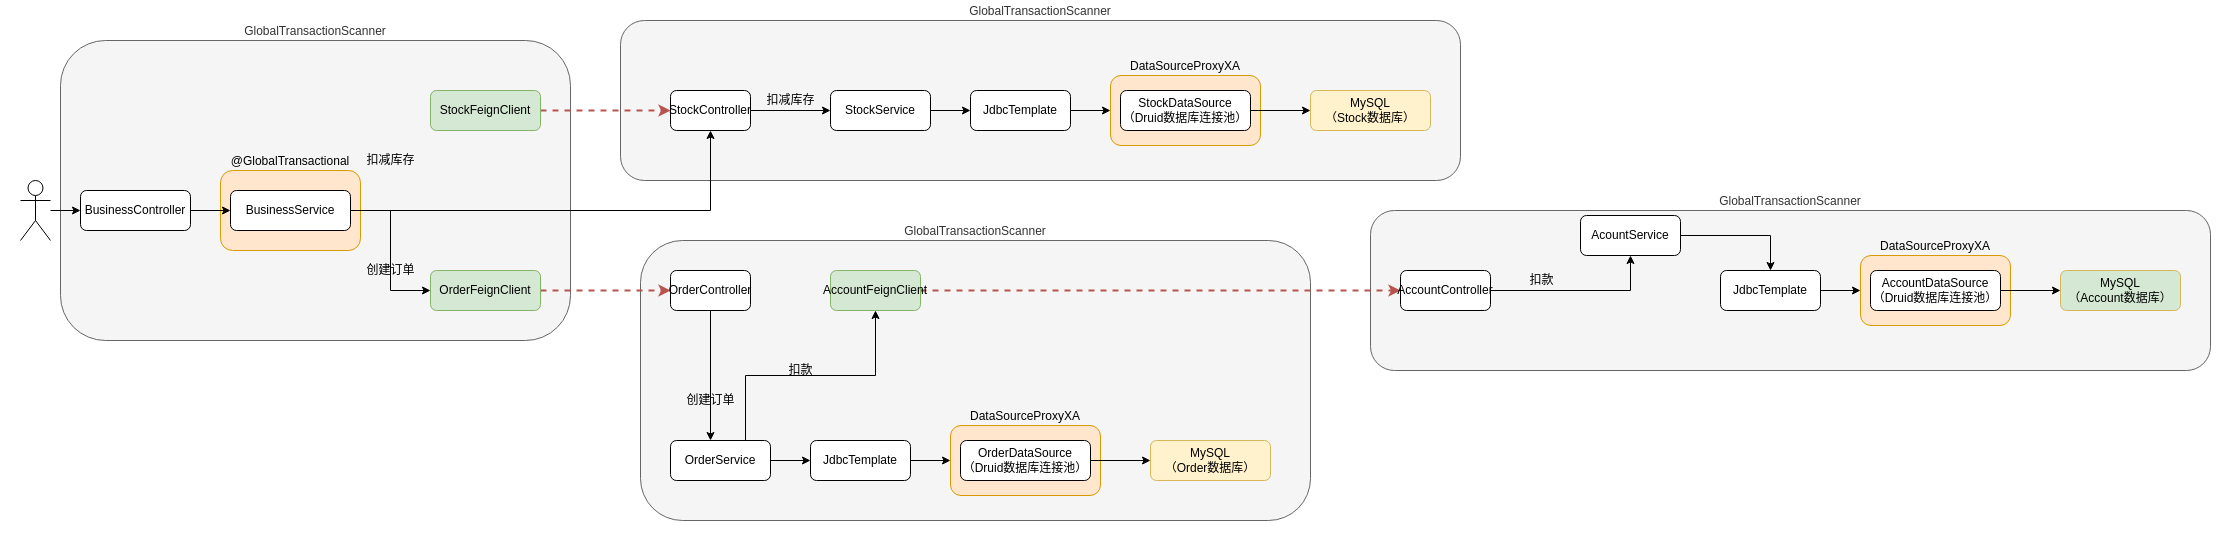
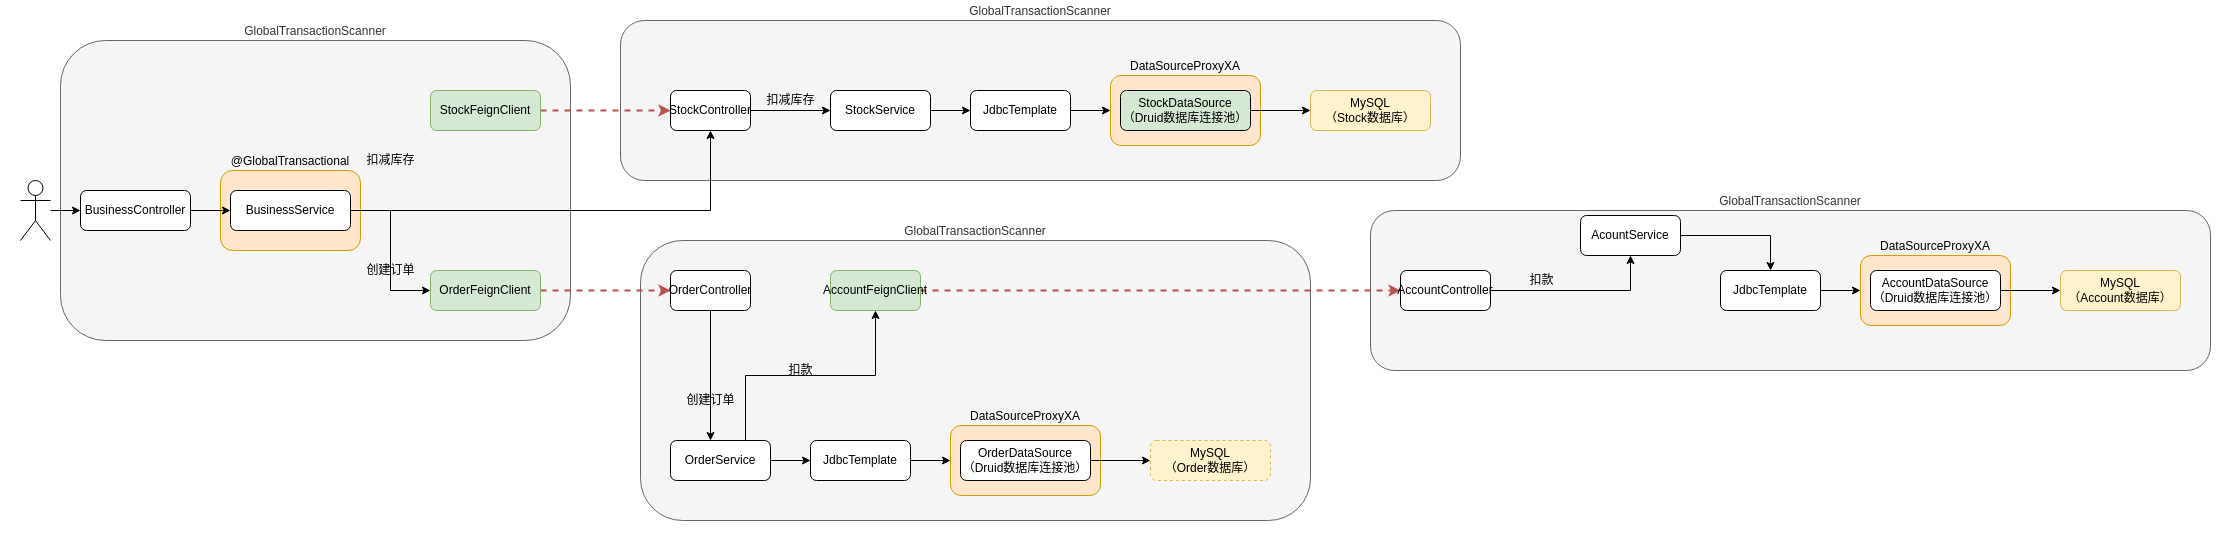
  <mxCell id="0" />
  <mxCell id="1" parent="0" />
  <mxCell id="2" value="GlobalTransactionScanner" style="rounded=1;whiteSpace=wrap;html=1;labelPosition=center;verticalLabelPosition=top;align=center;verticalAlign=bottom;fillColor=#f5f5f5;fontColor=#333333;strokeColor=#666666;" vertex="1" parent="1"><mxGeometry x="60" y="40" width="510" height="300" as="geometry" /></mxCell>
  <mxCell id="3" value="GlobalTransactionScanner" style="rounded=1;whiteSpace=wrap;html=1;labelPosition=center;verticalLabelPosition=top;align=center;verticalAlign=bottom;fillColor=#f5f5f5;fontColor=#333333;strokeColor=#666666;" parent="1" vertex="1"><mxGeometry x="1370" y="210" width="840" height="160" as="geometry" /></mxCell>
  <mxCell id="4" value="GlobalTransactionScanner" style="rounded=1;whiteSpace=wrap;html=1;labelPosition=center;verticalLabelPosition=top;align=center;verticalAlign=bottom;fillColor=#f5f5f5;fontColor=#333333;strokeColor=#666666;" parent="1" vertex="1"><mxGeometry x="640" y="240" width="670" height="280" as="geometry" /></mxCell>
  <mxCell id="5" value="GlobalTransactionScanner" style="rounded=1;whiteSpace=wrap;html=1;labelPosition=center;verticalLabelPosition=top;align=center;verticalAlign=bottom;fillColor=#f5f5f5;fontColor=#333333;strokeColor=#666666;" parent="1" vertex="1"><mxGeometry x="620" y="20" width="840" height="160" as="geometry" /></mxCell>
  <mxCell id="6" value="@GlobalTransactional" style="rounded=1;whiteSpace=wrap;html=1;fillColor=#ffe6cc;strokeColor=#d79b00;labelPosition=center;verticalLabelPosition=top;align=center;verticalAlign=bottom;" parent="1" vertex="1"><mxGeometry x="220" y="170" width="140" height="80" as="geometry" /></mxCell>
  <mxCell id="7" style="edgeStyle=orthogonalEdgeStyle;rounded=0;orthogonalLoop=1;jettySize=auto;html=1;" parent="1" source="9" target="17" edge="1"><mxGeometry relative="1" as="geometry" /></mxCell>
  <mxCell id="8" style="edgeStyle=orthogonalEdgeStyle;rounded=0;orthogonalLoop=1;jettySize=auto;html=1;entryX=0;entryY=0.5;entryDx=0;entryDy=0;" parent="1" source="9" target="13" edge="1"><mxGeometry relative="1" as="geometry" /></mxCell>
  <mxCell id="9" value="BusinessService" style="rounded=1;whiteSpace=wrap;html=1;" parent="1" vertex="1"><mxGeometry x="230" y="190" width="120" height="40" as="geometry" /></mxCell>
  <mxCell id="10" style="edgeStyle=orthogonalEdgeStyle;rounded=0;orthogonalLoop=1;jettySize=auto;html=1;entryX=0;entryY=0.5;entryDx=0;entryDy=0;dashed=1;fillColor=#f8cecc;strokeColor=#b85450;strokeWidth=2;" parent="1" source="11" target="17" edge="1"><mxGeometry relative="1" as="geometry" /></mxCell>
  <mxCell id="11" value="StockFeignClient" style="rounded=1;whiteSpace=wrap;html=1;fillColor=#d5e8d4;strokeColor=#82b366;" parent="1" vertex="1"><mxGeometry x="430" y="90" width="110" height="40" as="geometry" /></mxCell>
  <mxCell id="12" style="edgeStyle=orthogonalEdgeStyle;rounded=0;orthogonalLoop=1;jettySize=auto;html=1;strokeWidth=2;dashed=1;fillColor=#f8cecc;strokeColor=#b85450;" parent="1" source="13" target="30" edge="1"><mxGeometry relative="1" as="geometry" /></mxCell>
  <mxCell id="13" value="OrderFeignClient" style="rounded=1;whiteSpace=wrap;html=1;fillColor=#d5e8d4;strokeColor=#82b366;" parent="1" vertex="1"><mxGeometry x="430" y="270" width="110" height="40" as="geometry" /></mxCell>
  <mxCell id="14" value="扣减库存" style="text;html=1;align=center;verticalAlign=middle;resizable=0;points=[];autosize=1;strokeColor=none;fillColor=none;" parent="1" vertex="1"><mxGeometry x="360" y="150" width="60" height="20" as="geometry" /></mxCell>
  <mxCell id="15" value="创建订单" style="text;html=1;align=center;verticalAlign=middle;resizable=0;points=[];autosize=1;strokeColor=none;fillColor=none;" parent="1" vertex="1"><mxGeometry x="360" y="260" width="60" height="20" as="geometry" /></mxCell>
  <mxCell id="16" style="edgeStyle=orthogonalEdgeStyle;rounded=0;orthogonalLoop=1;jettySize=auto;html=1;" parent="1" source="17" target="19" edge="1"><mxGeometry relative="1" as="geometry" /></mxCell>
  <mxCell id="17" value="StockController" style="rounded=1;whiteSpace=wrap;html=1;" parent="1" vertex="1"><mxGeometry x="670" y="90" width="80" height="40" as="geometry" /></mxCell>
  <mxCell id="18" style="edgeStyle=orthogonalEdgeStyle;rounded=0;orthogonalLoop=1;jettySize=auto;html=1;entryX=0;entryY=0.5;entryDx=0;entryDy=0;" parent="1" source="19" target="21" edge="1"><mxGeometry relative="1" as="geometry" /></mxCell>
  <mxCell id="19" value="StockService" style="rounded=1;whiteSpace=wrap;html=1;" parent="1" vertex="1"><mxGeometry x="830" y="90" width="100" height="40" as="geometry" /></mxCell>
  <mxCell id="20" style="edgeStyle=orthogonalEdgeStyle;rounded=0;orthogonalLoop=1;jettySize=auto;html=1;entryX=0;entryY=0.5;entryDx=0;entryDy=0;" parent="1" source="21" target="22" edge="1"><mxGeometry relative="1" as="geometry" /></mxCell>
  <mxCell id="21" value="JdbcTemplate" style="rounded=1;whiteSpace=wrap;html=1;" parent="1" vertex="1"><mxGeometry x="970" y="90" width="100" height="40" as="geometry" /></mxCell>
  <mxCell id="22" value="DataSourceProxyXA" style="rounded=1;whiteSpace=wrap;html=1;labelPosition=center;verticalLabelPosition=top;align=center;verticalAlign=bottom;fillColor=#ffe6cc;strokeColor=#d79b00;" parent="1" vertex="1"><mxGeometry x="1110" y="75" width="150" height="70" as="geometry" /></mxCell>
  <mxCell id="23" style="edgeStyle=orthogonalEdgeStyle;rounded=0;orthogonalLoop=1;jettySize=auto;html=1;entryX=0;entryY=0.5;entryDx=0;entryDy=0;" parent="1" source="24" target="25" edge="1"><mxGeometry relative="1" as="geometry" /></mxCell>
- <mxCell id="24" value="StockDataSource&lt;br&gt;（Druid数据库连接池）" style="rounded=1;whiteSpace=wrap;html=1;" parent="1" vertex="1"><mxGeometry x="1120" y="90" width="130" height="40" as="geometry" /></mxCell>
+ <mxCell id="24" value="StockDataSource&lt;br&gt;（Druid数据库连接池）" style="rounded=1;whiteSpace=wrap;html=1;fillColor=#d5e8d4;" parent="1" vertex="1"><mxGeometry x="1120" y="90" width="130" height="40" as="geometry" /></mxCell>
  <mxCell id="25" value="MySQL&lt;br&gt;（Stock数据库）" style="rounded=1;whiteSpace=wrap;html=1;fillColor=#fff2cc;strokeColor=#d6b656;" parent="1" vertex="1"><mxGeometry x="1310" y="90" width="120" height="40" as="geometry" /></mxCell>
  <mxCell id="26" style="edgeStyle=orthogonalEdgeStyle;rounded=0;orthogonalLoop=1;jettySize=auto;html=1;entryX=0;entryY=0.5;entryDx=0;entryDy=0;" edge="1" parent="1" source="27" target="56"><mxGeometry relative="1" as="geometry" /></mxCell>
  <mxCell id="27" value="" style="shape=umlActor;verticalLabelPosition=bottom;verticalAlign=top;html=1;outlineConnect=0;" parent="1" vertex="1"><mxGeometry y="180" width="30" height="60" as="geometry" x="20" /></mxCell>
  <mxCell id="28" style="edgeStyle=orthogonalEdgeStyle;rounded=0;orthogonalLoop=1;jettySize=auto;html=1;strokeWidth=1;" parent="1" source="30" target="32" edge="1"><mxGeometry relative="1" as="geometry"><Array as="points"><mxPoint x="710" y="460" /></Array></mxGeometry></mxCell>
  <mxCell id="29" style="edgeStyle=orthogonalEdgeStyle;rounded=0;orthogonalLoop=1;jettySize=auto;html=1;strokeWidth=1;exitX=0.75;exitY=0;exitDx=0;exitDy=0;" parent="1" source="32" target="40" edge="1"><mxGeometry relative="1" as="geometry" /></mxCell>
  <mxCell id="30" value="OrderController" style="rounded=1;whiteSpace=wrap;html=1;" parent="1" vertex="1"><mxGeometry x="670" y="270" width="80" height="40" as="geometry" /></mxCell>
  <mxCell id="31" style="edgeStyle=orthogonalEdgeStyle;rounded=0;orthogonalLoop=1;jettySize=auto;html=1;strokeWidth=1;" parent="1" source="32" target="34" edge="1"><mxGeometry relative="1" as="geometry" /></mxCell>
  <mxCell id="32" value="OrderService" style="rounded=1;whiteSpace=wrap;html=1;" parent="1" vertex="1"><mxGeometry x="670" y="440" width="100" height="40" as="geometry" /></mxCell>
  <mxCell id="33" style="edgeStyle=orthogonalEdgeStyle;rounded=0;orthogonalLoop=1;jettySize=auto;html=1;entryX=0;entryY=0.5;entryDx=0;entryDy=0;" parent="1" source="34" target="35" edge="1"><mxGeometry relative="1" as="geometry" /></mxCell>
  <mxCell id="34" value="JdbcTemplate" style="rounded=1;whiteSpace=wrap;html=1;" parent="1" vertex="1"><mxGeometry x="810" y="440" width="100" height="40" as="geometry" /></mxCell>
  <mxCell id="35" value="DataSourceProxyXA" style="rounded=1;whiteSpace=wrap;html=1;labelPosition=center;verticalLabelPosition=top;align=center;verticalAlign=bottom;fillColor=#ffe6cc;strokeColor=#d79b00;" parent="1" vertex="1"><mxGeometry x="950" y="425" width="150" height="70" as="geometry" /></mxCell>
  <mxCell id="36" style="edgeStyle=orthogonalEdgeStyle;rounded=0;orthogonalLoop=1;jettySize=auto;html=1;entryX=0;entryY=0.5;entryDx=0;entryDy=0;" parent="1" source="37" target="38" edge="1"><mxGeometry relative="1" as="geometry" /></mxCell>
  <mxCell id="37" value="OrderDataSource&lt;br&gt;（Druid数据库连接池）" style="rounded=1;whiteSpace=wrap;html=1;" parent="1" vertex="1"><mxGeometry x="960" y="440" width="130" height="40" as="geometry" /></mxCell>
- <mxCell id="38" value="MySQL&lt;br&gt;（Order数据库）" style="rounded=1;whiteSpace=wrap;html=1;fillColor=#fff2cc;strokeColor=#d6b656;" parent="1" vertex="1"><mxGeometry x="1150" y="440" width="120" height="40" as="geometry" /></mxCell>
+ <mxCell id="38" value="MySQL&lt;br&gt;（Order数据库）" style="rounded=1;whiteSpace=wrap;html=1;fillColor=#fff2cc;strokeColor=#d6b656;dashed=1;" parent="1" vertex="1"><mxGeometry x="1150" y="440" width="120" height="40" as="geometry" /></mxCell>
  <mxCell id="39" style="edgeStyle=orthogonalEdgeStyle;rounded=0;orthogonalLoop=1;jettySize=auto;html=1;entryX=0;entryY=0.5;entryDx=0;entryDy=0;strokeWidth=2;dashed=1;fillColor=#f8cecc;strokeColor=#b85450;" parent="1" source="40" target="43" edge="1"><mxGeometry relative="1" as="geometry" /></mxCell>
  <mxCell id="40" value="AccountFeignClient" style="rounded=1;whiteSpace=wrap;html=1;fillColor=#d5e8d4;strokeColor=#82b366;" parent="1" vertex="1"><mxGeometry x="830" y="270" width="90" height="40" as="geometry" /></mxCell>
  <mxCell id="41" value="扣款" style="text;html=1;align=center;verticalAlign=middle;resizable=0;points=[];autosize=1;strokeColor=none;fillColor=none;" parent="1" vertex="1"><mxGeometry x="780" y="360" width="40" height="20" as="geometry" /></mxCell>
  <mxCell id="42" style="edgeStyle=orthogonalEdgeStyle;rounded=0;orthogonalLoop=1;jettySize=auto;html=1;strokeWidth=1;" parent="1" source="43" target="45" edge="1"><mxGeometry relative="1" as="geometry" /></mxCell>
  <mxCell id="43" value="AccountController" style="rounded=1;whiteSpace=wrap;html=1;" parent="1" vertex="1"><mxGeometry x="1400" y="270" width="90" height="40" as="geometry" /></mxCell>
  <mxCell id="44" style="edgeStyle=orthogonalEdgeStyle;rounded=0;orthogonalLoop=1;jettySize=auto;html=1;strokeWidth=1;" parent="1" source="45" target="47" edge="1"><mxGeometry relative="1" as="geometry" /></mxCell>
  <mxCell id="45" value="AcountService" style="rounded=1;whiteSpace=wrap;html=1;" parent="1" vertex="1"><mxGeometry x="1580" y="215" width="100" height="40" as="geometry" /></mxCell>
  <mxCell id="46" style="edgeStyle=orthogonalEdgeStyle;rounded=0;orthogonalLoop=1;jettySize=auto;html=1;entryX=0;entryY=0.5;entryDx=0;entryDy=0;" parent="1" source="47" target="48" edge="1"><mxGeometry relative="1" as="geometry" /></mxCell>
  <mxCell id="47" value="JdbcTemplate" style="rounded=1;whiteSpace=wrap;html=1;" parent="1" vertex="1"><mxGeometry x="1720" y="270" width="100" height="40" as="geometry" /></mxCell>
  <mxCell id="48" value="DataSourceProxyXA" style="rounded=1;whiteSpace=wrap;html=1;labelPosition=center;verticalLabelPosition=top;align=center;verticalAlign=bottom;fillColor=#ffe6cc;strokeColor=#d79b00;" parent="1" vertex="1"><mxGeometry x="1860" y="255" width="150" height="70" as="geometry" /></mxCell>
  <mxCell id="49" style="edgeStyle=orthogonalEdgeStyle;rounded=0;orthogonalLoop=1;jettySize=auto;html=1;entryX=0;entryY=0.5;entryDx=0;entryDy=0;" parent="1" source="50" target="51" edge="1"><mxGeometry relative="1" as="geometry" /></mxCell>
  <mxCell id="50" value="AccountDataSource&lt;br&gt;（Druid数据库连接池）" style="rounded=1;whiteSpace=wrap;html=1;" parent="1" vertex="1"><mxGeometry x="1870" y="270" width="130" height="40" as="geometry" /></mxCell>
- <mxCell id="51" value="MySQL&lt;br&gt;（Account数据库）" style="rounded=1;whiteSpace=wrap;html=1;fillColor=#d5e8d4;strokeColor=#d6b656;" parent="1" vertex="1"><mxGeometry x="2060" y="270" width="120" height="40" as="geometry" /></mxCell>
+ <mxCell id="51" value="MySQL&lt;br&gt;（Account数据库）" style="rounded=1;whiteSpace=wrap;html=1;fillColor=#fff2cc;strokeColor=#d6b656;" parent="1" vertex="1"><mxGeometry x="2060" y="270" width="120" height="40" as="geometry" /></mxCell>
  <mxCell id="52" value="扣减库存" style="text;html=1;align=center;verticalAlign=middle;resizable=0;points=[];autosize=1;strokeColor=none;fillColor=none;" parent="1" vertex="1"><mxGeometry x="760" y="90" width="60" height="20" as="geometry" /></mxCell>
  <mxCell id="53" value="扣款" style="text;html=1;align=center;verticalAlign=middle;resizable=0;points=[];autosize=1;strokeColor=none;fillColor=none;" parent="1" vertex="1"><mxGeometry x="1521" y="270" width="40" height="20" as="geometry" /></mxCell>
  <mxCell id="54" value="创建订单" style="text;html=1;align=center;verticalAlign=middle;resizable=0;points=[];autosize=1;strokeColor=none;fillColor=none;" parent="1" vertex="1"><mxGeometry x="680" y="390" width="60" height="20" as="geometry" /></mxCell>
  <mxCell id="55" style="edgeStyle=orthogonalEdgeStyle;rounded=0;orthogonalLoop=1;jettySize=auto;html=1;" edge="1" parent="1" source="56" target="9"><mxGeometry relative="1" as="geometry" /></mxCell>
  <mxCell id="56" value="BusinessController" style="rounded=1;whiteSpace=wrap;html=1;" vertex="1" parent="1"><mxGeometry x="80" y="190" width="110" height="40" as="geometry" /></mxCell>
